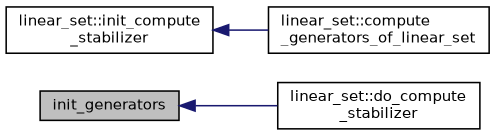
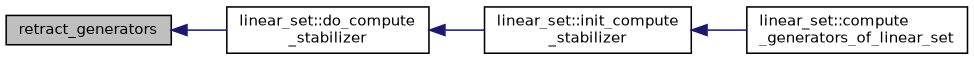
  digraph {
    rankdir=LR
    node [color=black fillcolor=white fontname=Helvetica fontsize=10 shape=record style=filled]
    edge [color=midnightblue dir=back fontname=Helvetica fontsize=10 labelfontname=Helvetica labelfontsize=10 style=solid]
-   n1 [fillcolor=grey75 fontcolor=black height=0.2 label=init_generators width=0.4]
+   n1 [fillcolor=grey75 fontcolor=black height=0.2 label=retract_generators width=0.4]
    n2 [height=0.2 label="linear_set::do_compute\l_stabilizer" width=0.4]
    n3 [height=0.2 label="linear_set::init_compute\l_stabilizer" width=0.4]
    n4 [height=0.2 label="linear_set::compute\l_generators_of_linear_set" width=0.4]
    n1 -> n2
+   n2 -> n3
    n3 -> n4
  }
